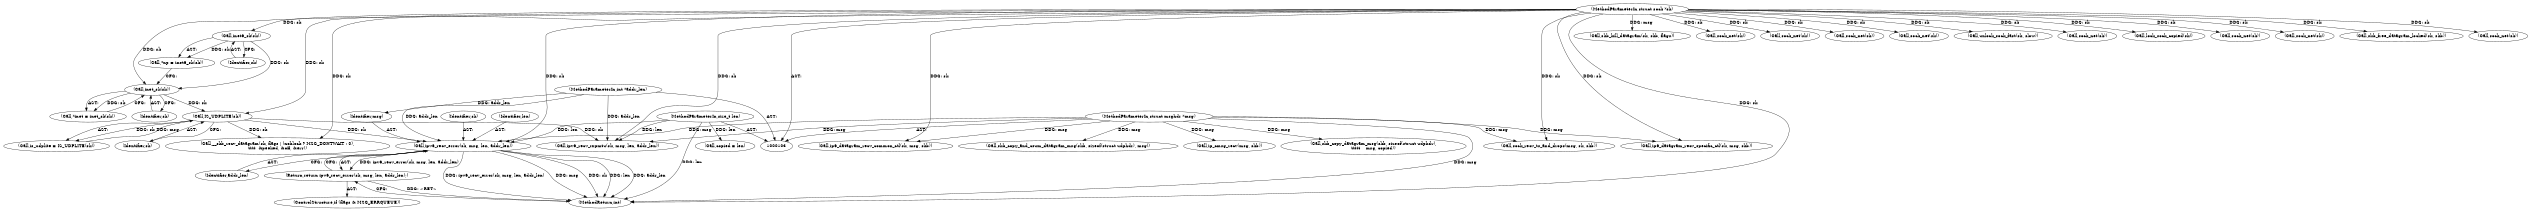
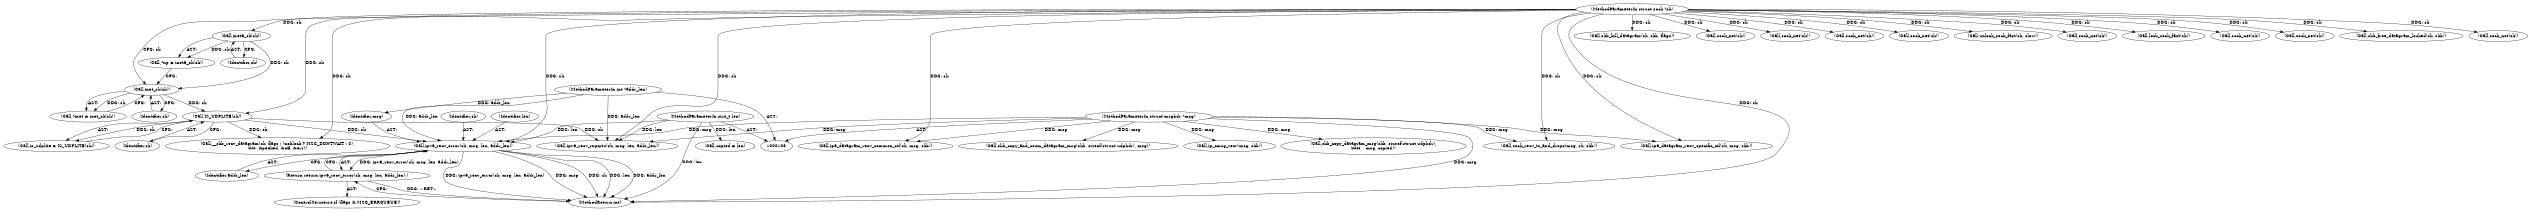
  digraph {
    n1 [label="(Call,ipv6_recv_error(sk, msg, len, addr_len))"]
    n2 [label="(Return,return ipv6_recv_error(sk, msg, len, addr_len);)"]
    n3 [label="(Identifier,addr_len)"]
    n4 [label="(MethodReturn,int)"]
    n5 [label="(ControlStructure,if (flags & MSG_ERRQUEUE))"]
    n6 [label="(Call,IS_UDPLITE(sk))"]
    n7 [label="(Call,ipv6_recv_rxpmtu(sk, msg, len, addr_len))"]
    n8 [label="(Call,is_udplite = IS_UDPLITE(sk))"]
    n9 [label="(Call,__skb_recv_datagram(sk, flags | (noblock ? MSG_DONTWAIT : 0),\n\t\t\t\t  &peeked, &off, &err))"]
    n10 [label="(Identifier,sk)"]
    n11 [label="(Call,inet_sk(sk))"]
    n12 [label="(Call,*inet = inet_sk(sk))"]
    n13 [label="(Identifier,sk)"]
    n14 [label="(Call,inet6_sk(sk))"]
    n15 [label="(Call,*np = inet6_sk(sk))"]
    n16 [label="(Identifier,sk)"]
    n17 [label="(MethodParameterIn,struct sock *sk)"]
    n18 [label="(Call,skb_kill_datagram(sk, skb, flags))"]
    n19 [label="(Call,sock_net(sk))"]
    n20 [label="(Call,sock_net(sk))"]
    n21 [label="(Call,sock_net(sk))"]
    n22 [label="(Call,sock_net(sk))"]
    n23 [label="(Call,ip6_datagram_recv_common_ctl(sk, msg, skb))"]
    n24 [label="(Call,unlock_sock_fast(sk, slow))"]
    n25 [label="(Call,sock_net(sk))"]
-   n26 [label="(Call,lock_sock_copied(sk))"]
+   n26 [label="(Call,lock_sock_fast(sk))"]
    n27 [label="(Call,sock_net(sk))"]
    n28 [label="(Call,sock_recv_ts_and_drops(msg, sk, skb))"]
    n29 [label="(Call,sock_net(sk))"]
    n30 [label="(Call,skb_free_datagram_locked(sk, skb))"]
    n31 [label="(Call,sock_net(sk))"]
    n32 [label="(Call,ip6_datagram_recv_specific_ctl(sk, msg, skb))"]
    1000103
    n34 [label="(MethodParameterIn,struct msghdr *msg)"]
    n35 [label="(Call,skb_copy_and_csum_datagram_msg(skb, sizeof(struct udphdr), msg))"]
    n36 [label="(Call,ip_cmsg_recv(msg, skb))"]
    n37 [label="(Call,skb_copy_datagram_msg(skb, sizeof(struct udphdr),\n\t\t\t\t\t    msg, copied))"]
    n38 [label="(MethodParameterIn,size_t len)"]
    n39 [label="(Call,copied = len)"]
    n40 [label="(MethodParameterIn,int *addr_len)"]
    n41 [label="(Identifier,msg)"]
    n42 [label="(Identifier,sk)"]
    n43 [label="(Identifier,len)"]
    n1 -> n2 [label="AST: "]
    n1 -> n2 [label="DDG: ipv6_recv_error(sk, msg, len, addr_len)"]
    n1 -> n3 [label="CFG: "]
    n1 -> n4 [label="DDG: ipv6_recv_error(sk, msg, len, addr_len)"]
    n1 -> n4 [label="DDG: msg"]
    n1 -> n4 [label="DDG: sk"]
    n1 -> n4 [label="DDG: len"]
    n1 -> n4 [label="DDG: addr_len"]
    n2 -> n1 [label="CFG: "]
    n2 -> n4 [label="DDG: <RET>"]
    n2 -> n5 [label="AST: "]
    n3 -> n1 [label="AST: "]
    n4 -> n2 [label="CFG: "]
    n6 -> n1 [label="DDG: sk"]
    n6 -> n7 [label="DDG: sk"]
    n6 -> n8 [label="AST: "]
    n6 -> n8 [label="DDG: sk"]
    n6 -> n9 [label="DDG: sk"]
    n6 -> n10 [label="CFG: "]
-   n8 -> n6 [label="DDG: msg"]
+   n8 -> n6 [label="CFG: "]
    n10 -> n6 [label="AST: "]
    n11 -> n6 [label="DDG: sk"]
    n11 -> n12 [label="AST: "]
    n11 -> n12 [label="DDG: sk"]
    n11 -> n13 [label="CFG: "]
    n12 -> n11 [label="CFG: "]
    n13 -> n11 [label="AST: "]
    n14 -> n11 [label="DDG: sk"]
    n14 -> n15 [label="AST: "]
    n14 -> n15 [label="DDG: sk"]
    n14 -> n16 [label="CFG: "]
    n15 -> n11 [label="CFG: "]
    n16 -> n14 [label="AST: "]
    n17 -> n1 [label="DDG: sk"]
    n17 -> n4 [label="DDG: sk"]
    n17 -> n6 [label="DDG: sk"]
    n17 -> n7 [label="DDG: sk"]
    n17 -> n9 [label="DDG: sk"]
-   n17 -> n11 [label="DDG: sk"]
+   n17 -> n11 [label="CFG: sk"]
    n17 -> n14 [label="DDG: sk"]
-   n17 -> n18 [label="DDG: msg"]
+   n17 -> n18 [label="DDG: sk"]
    n17 -> n19 [label="DDG: sk"]
    n17 -> n20 [label="DDG: sk"]
    n17 -> n21 [label="DDG: sk"]
    n17 -> n22 [label="DDG: sk"]
    n17 -> n23 [label="DDG: sk"]
    n17 -> n24 [label="DDG: sk"]
    n17 -> n25 [label="DDG: sk"]
    n17 -> n26 [label="DDG: sk"]
    n17 -> n27 [label="DDG: sk"]
    n17 -> n28 [label="DDG: sk"]
    n17 -> n29 [label="DDG: sk"]
    n17 -> n30 [label="DDG: sk"]
    n17 -> n31 [label="DDG: sk"]
    n17 -> n32 [label="DDG: sk"]
-   n17 -> 1000103 [label="AST: "]
    n34 -> n1 [label="DDG: msg"]
    n34 -> n4 [label="DDG: msg"]
    n34 -> n7 [label="DDG: msg"]
    n34 -> n23 [label="DDG: msg"]
    n34 -> n28 [label="DDG: msg"]
    n34 -> n32 [label="DDG: msg"]
    n34 -> 1000103 [label="AST: "]
    n34 -> n35 [label="DDG: msg"]
    n34 -> n36 [label="DDG: msg"]
    n34 -> n37 [label="DDG: msg"]
    n38 -> n1 [label="DDG: len"]
    n38 -> n4 [label="DDG: len"]
    n38 -> n7 [label="DDG: len"]
    n38 -> 1000103 [label="AST: "]
    n38 -> n39 [label="DDG: len"]
    n40 -> n1 [label="DDG: addr_len"]
    n40 -> n7 [label="DDG: addr_len"]
    n40 -> 1000103 [label="AST: "]
    n40 -> n41 [label="DDG: addr_len"]
    n41 -> n1 [label="AST: "]
    n42 -> n1 [label="AST: "]
    n43 -> n1 [label="AST: "]
  }
